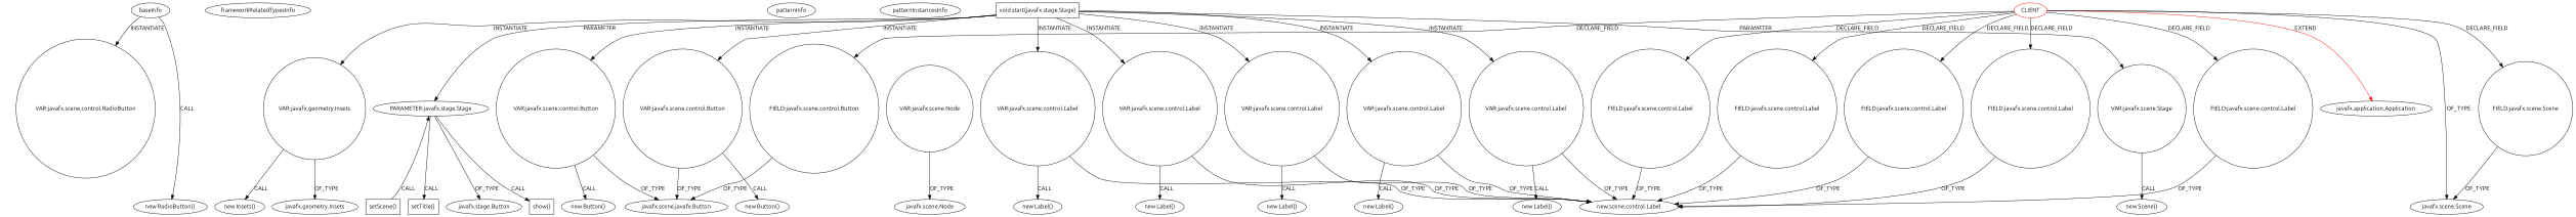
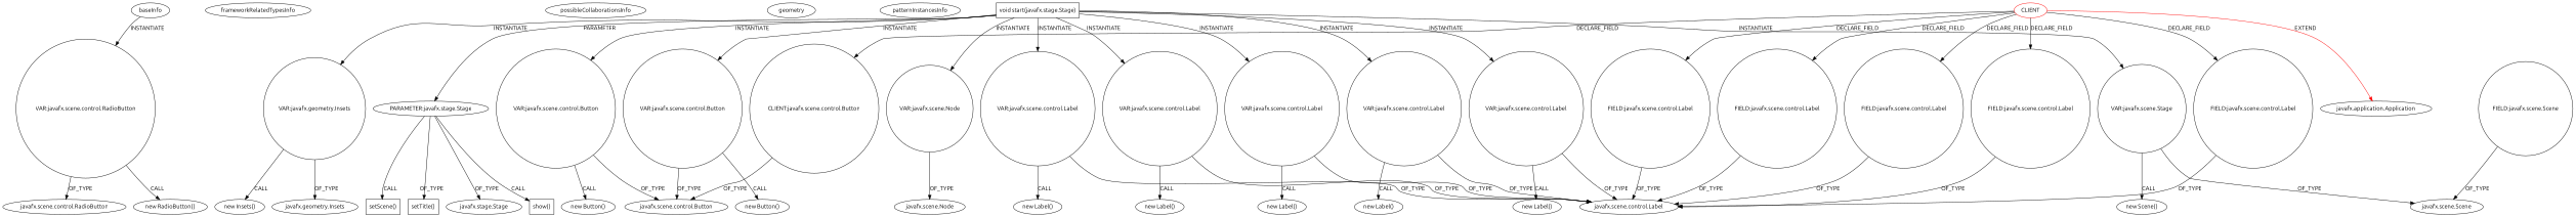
  digraph {
    fontname=Ubuntu
    node [fontname=Ubuntu isFrameworkType=false vertexType=VARIABLE_EXPRESION]
    edge [fontname=Ubuntu]
    baseInfo [category=pattern graphId=2353 isAnonymous=false possibleRelation=false isFrameworkType="" vertexType=""]
    n2 [label="VAR:javafx.scene.control.RadioButton" shape=circle]
    frameworkRelatedTypesInfo [0="javafx.application.Application" isFrameworkType="" vertexType=""]
-   patternInfo [frequency=2.0 patternRootClient=0 isFrameworkType="" vertexType=""]
+   possibleCollaborationsInfo [isFrameworkType="" vertexType=""]
+   patternInfo [frequency=2.0 patternRootClient=0 label=geometry isFrameworkType="" vertexType=""]
    patternInstancesInfo [0="Meldanor-GraphDemo~/Meldanor-GraphDemo/GraphDemo-master/src/main/java/de/meldanor/graphdemo/gui/MainGUI.java~MainGUI~956" 1="Cslice-Province~/Cslice-Province/Province-master/ProvincialMiner/src/Provincial_Miner/Gui2.java~Gui2~260" isFrameworkType="" vertexType=""]
    n7 [label="new RadioButton()" vertexType=CONSTRUCTOR_CALL]
+   n8 [label="javafx.scene.control.RadioButton" vertexType=FRAMEWORK_CLASS_TYPE]
    n9 [label="void start(javafx.stage.Stage)" shape=box vertexType=OVERRIDING_METHOD_DECLARATION]
    n10 [label="PARAMETER:javafx.stage.Stage" vertexType=PARAMETER_DECLARATION]
    n11 [label="VAR:javafx.scene.control.Button" shape=circle]
    n12 [label="VAR:javafx.scene.control.Button" shape=circle]
    n13 [label="VAR:javafx.scene.Node" shape=circle]
    n14 [label="VAR:javafx.scene.control.Label" shape=circle]
    n15 [label="VAR:javafx.scene.control.Label" shape=circle]
    n16 [label="VAR:javafx.scene.control.Label" shape=circle]
    n17 [label="VAR:javafx.scene.control.Label" shape=circle]
    n18 [label="VAR:javafx.scene.control.Label" shape=circle]
    n19 [label="VAR:javafx.scene.Stage" shape=circle]
    n20 [label="VAR:javafx.geometry.Insets" shape=circle]
-   n21 [label="javafx.stage.Button" vertexType=FRAMEWORK_CLASS_TYPE]
+   n21 [label="javafx.stage.Stage" vertexType=FRAMEWORK_CLASS_TYPE]
    n22 [label="show()" shape=box vertexType=INSIDE_CALL]
    n23 [label="setTitle()" shape=box vertexType=INSIDE_CALL]
    n24 [label="setScene()" shape=box vertexType=INSIDE_CALL]
-   n25 [label="javafx.scene.javafx.Button" vertexType=FRAMEWORK_CLASS_TYPE]
+   n25 [label="javafx.scene.control.Button" vertexType=FRAMEWORK_CLASS_TYPE]
    n26 [label="new Button()" vertexType=CONSTRUCTOR_CALL]
    n27 [label="new Button()" vertexType=CONSTRUCTOR_CALL]
    n28 [label="javafx.scene.Node" vertexType=FRAMEWORK_CLASS_TYPE]
-   n29 [label="new.scene.control.Label" vertexType=FRAMEWORK_CLASS_TYPE]
+   n29 [label="javafx.scene.control.Label" vertexType=FRAMEWORK_CLASS_TYPE]
    n30 [label="new Label()" vertexType=CONSTRUCTOR_CALL]
    n31 [label="new Label()" vertexType=CONSTRUCTOR_CALL]
    n32 [label="new Label()" vertexType=CONSTRUCTOR_CALL]
    n33 [label="new Label()" vertexType=CONSTRUCTOR_CALL]
    n34 [label="new Label()" vertexType=CONSTRUCTOR_CALL]
    n35 [label="javafx.scene.Scene" vertexType=FRAMEWORK_CLASS_TYPE]
    n36 [label="new Scene()" vertexType=CONSTRUCTOR_CALL]
    n37 [label="new Insets()" vertexType=CONSTRUCTOR_CALL]
    n38 [label="javafx.geometry.Insets" vertexType=FRAMEWORK_CLASS_TYPE]
    n39 [color=red label=CLIENT vertexType=ROOT_CLIENT_CLASS_DECLARATION]
-   n40 [label="FIELD:javafx.scene.control.Button" shape=circle vertexType=FIELD_DECLARATION]
+   n40 [label="CLIENT:javafx.scene.control.Button" shape=circle vertexType=FIELD_DECLARATION]
    n41 [label="javafx.application.Application" vertexType=FRAMEWORK_CLASS_TYPE]
    n42 [label="FIELD:javafx.scene.Scene" shape=circle vertexType=FIELD_DECLARATION]
    n43 [label="FIELD:javafx.scene.control.Label" shape=circle vertexType=FIELD_DECLARATION]
    n44 [label="FIELD:javafx.scene.control.Label" shape=circle vertexType=FIELD_DECLARATION]
    n45 [label="FIELD:javafx.scene.control.Label" shape=circle vertexType=FIELD_DECLARATION]
    n46 [label="FIELD:javafx.scene.control.Label" shape=circle vertexType=FIELD_DECLARATION]
    n47 [label="FIELD:javafx.scene.control.Label" shape=circle vertexType=FIELD_DECLARATION]
    baseInfo -> n2 [label=INSTANTIATE]
-   baseInfo -> n7 [label=CALL]
+   n2 -> n7 [label=CALL]
+   n2 -> n8 [label=OF_TYPE]
    n9 -> n10 [label=PARAMETER]
    n9 -> n11 [label=INSTANTIATE]
    n9 -> n12 [label=INSTANTIATE]
+   n9 -> n13 [label=INSTANTIATE]
    n9 -> n14 [label=INSTANTIATE]
    n9 -> n15 [label=INSTANTIATE]
    n9 -> n16 [label=INSTANTIATE]
    n9 -> n17 [label=INSTANTIATE]
    n9 -> n18 [label=INSTANTIATE]
-   n9 -> n19 [label=PARAMETER]
+   n9 -> n19 [label=INSTANTIATE]
    n9 -> n20 [label=INSTANTIATE]
    n10 -> n21 [label=OF_TYPE]
    n10 -> n22 [label=CALL]
-   n10 -> n23 [label=CALL]
-   n24 -> n10 [label=CALL]
+   n10 -> n23 [label=OF_TYPE]
+   n10 -> n24 [label=CALL]
    n11 -> n25 [label=OF_TYPE]
    n11 -> n26 [label=CALL]
    n12 -> n25 [label=OF_TYPE]
    n12 -> n27 [label=CALL]
    n13 -> n28 [label=OF_TYPE]
    n14 -> n29 [label=OF_TYPE]
    n14 -> n30 [label=CALL]
    n15 -> n29 [label=OF_TYPE]
    n15 -> n31 [label=CALL]
    n16 -> n29 [label=OF_TYPE]
    n16 -> n32 [label=CALL]
    n17 -> n29 [label=OF_TYPE]
    n17 -> n33 [label=CALL]
    n18 -> n29 [label=OF_TYPE]
    n18 -> n34 [label=CALL]
-   n39 -> n35 [label=OF_TYPE]
+   n19 -> n35 [label=OF_TYPE]
    n19 -> n36 [label=CALL]
    n20 -> n37 [label=CALL]
    n20 -> n38 [label=OF_TYPE]
    n39 -> n40 [label=DECLARE_FIELD]
    n39 -> n41 [color=red label=EXTEND]
-   n39 -> n42 [label=DECLARE_FIELD]
    n39 -> n43 [label=DECLARE_FIELD]
    n39 -> n44 [label=DECLARE_FIELD]
    n39 -> n45 [label=DECLARE_FIELD]
    n39 -> n46 [label=DECLARE_FIELD]
    n39 -> n47 [label=DECLARE_FIELD]
    n40 -> n25 [label=OF_TYPE]
    n42 -> n35 [label=OF_TYPE]
    n43 -> n29 [label=OF_TYPE]
    n44 -> n29 [label=OF_TYPE]
    n45 -> n29 [label=OF_TYPE]
    n46 -> n29 [label=OF_TYPE]
    n47 -> n29 [label=OF_TYPE]
  }
